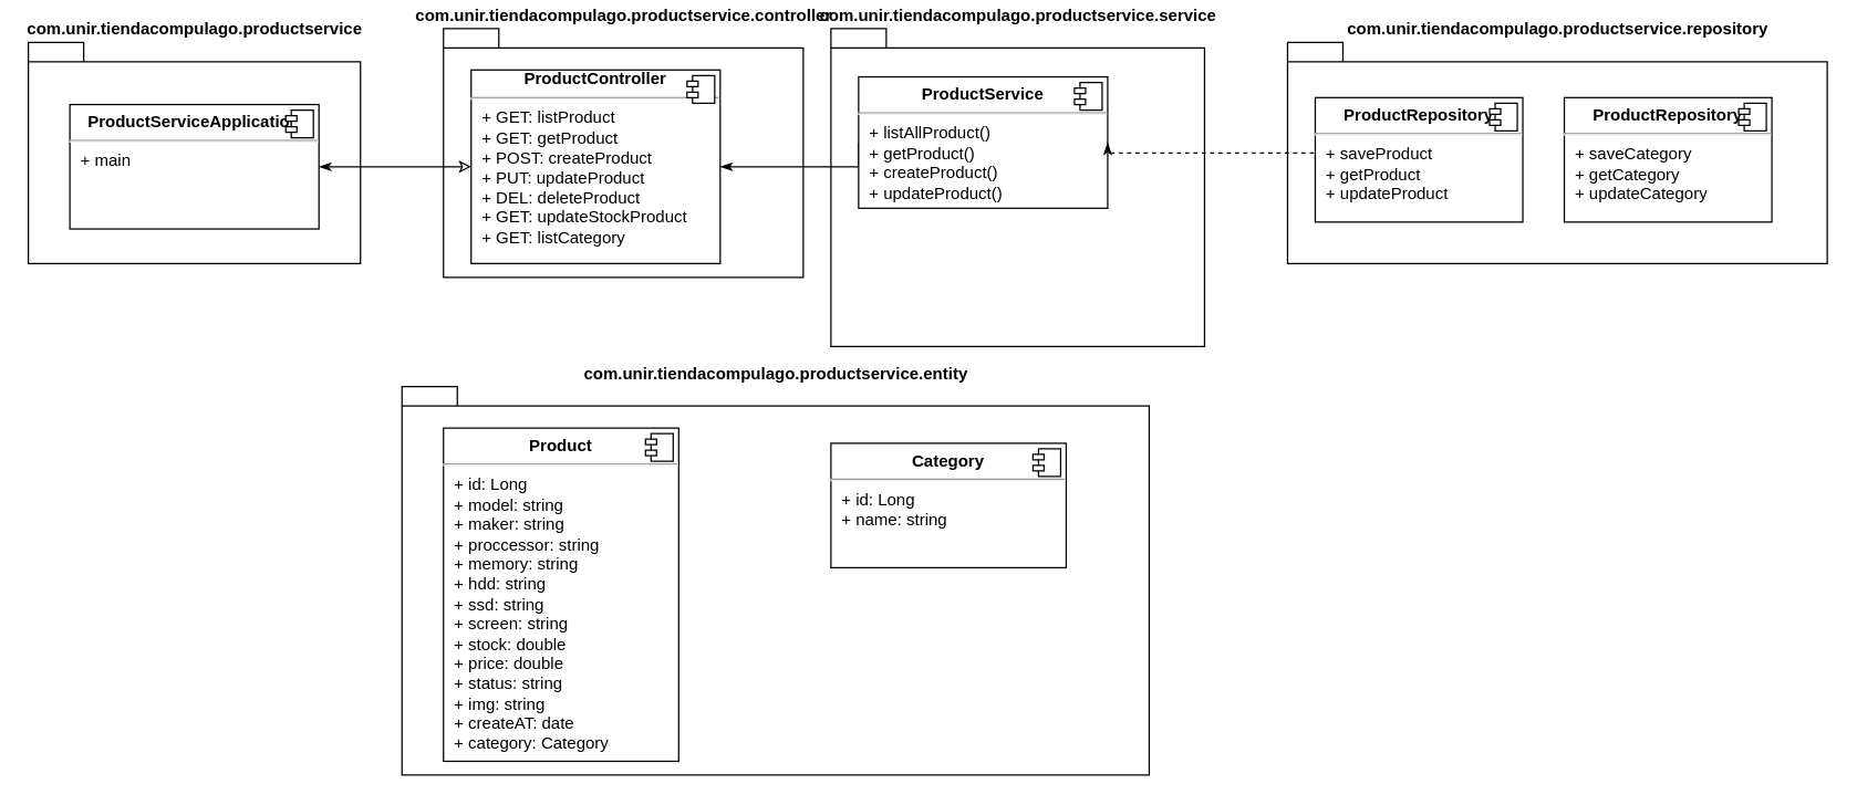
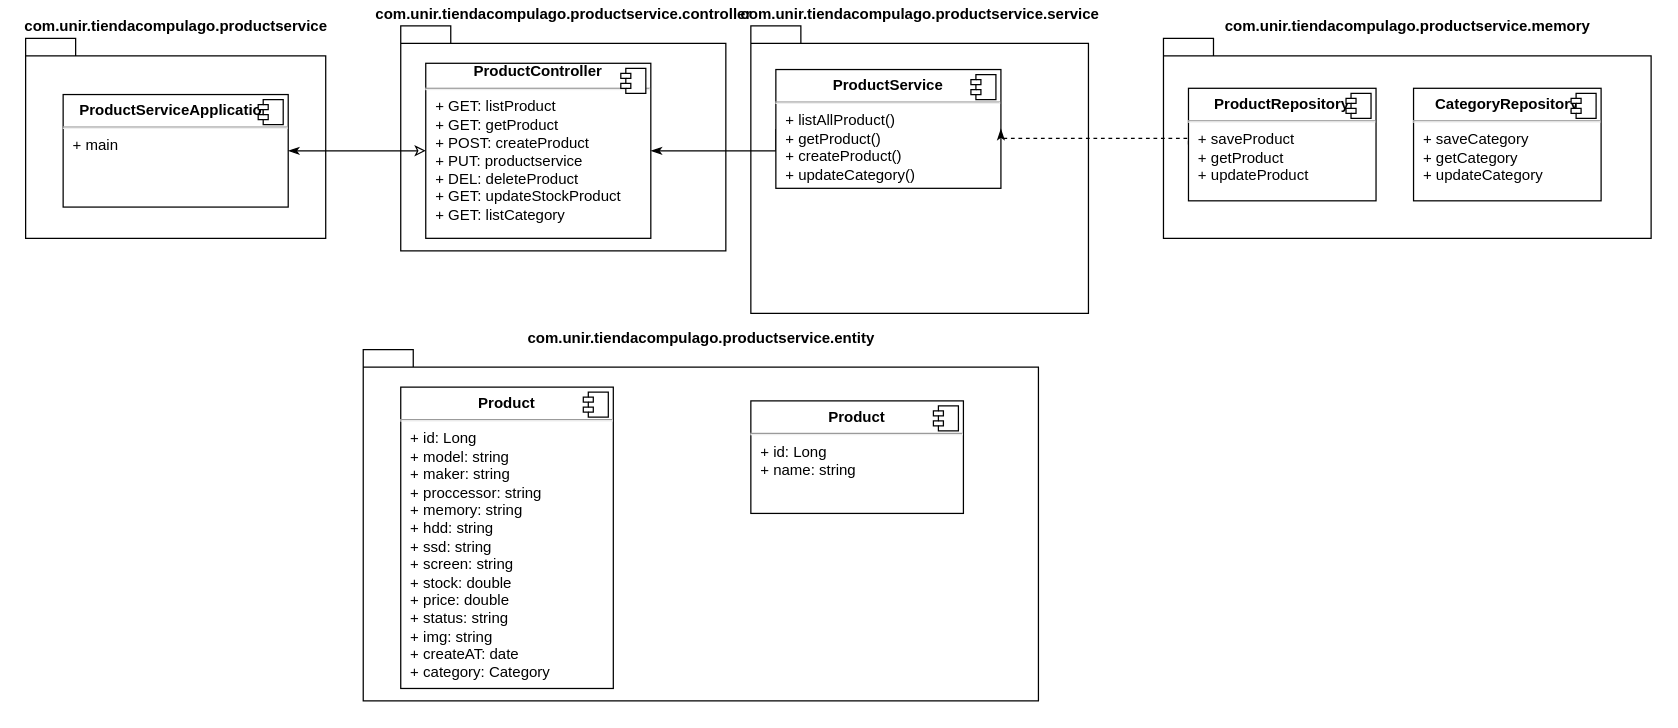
  <mxCell id="0" />
  <mxCell id="1" parent="0" />
  <mxCell id="2" value="com.unir.tiendacompulago.productservice.controller" style="shape=folder;fontStyle=1;spacingTop=10;tabWidth=40;tabHeight=14;tabPosition=left;html=1;verticalAlign=bottom;labelPosition=center;verticalLabelPosition=top;align=center;spacingBottom=0;spacingLeft=0;" parent="1" vertex="1"><mxGeometry x="320" y="20" width="260" height="180" as="geometry" /></mxCell>
- <mxCell id="3" value="&lt;div style=&quot;text-align: center&quot;&gt;&lt;b&gt;ProductController&lt;/b&gt;&lt;br&gt;&lt;/div&gt;&lt;hr&gt;&lt;p style=&quot;margin: 0px ; margin-left: 8px&quot;&gt;+ GET: listProduct&lt;br&gt;+ GET: getProduct&lt;/p&gt;&lt;p style=&quot;margin: 0px ; margin-left: 8px&quot;&gt;+ POST: createProduct&lt;/p&gt;&lt;p style=&quot;margin: 0px ; margin-left: 8px&quot;&gt;+ PUT: updateProduct&lt;br&gt;&lt;/p&gt;&lt;p style=&quot;margin: 0px ; margin-left: 8px&quot;&gt;+ DEL: deleteProduct&lt;br&gt;&lt;/p&gt;&lt;p style=&quot;margin: 0px ; margin-left: 8px&quot;&gt;+ GET: updateStockProduct&lt;br&gt;&lt;/p&gt;&lt;p style=&quot;margin: 0px ; margin-left: 8px&quot;&gt;+ GET: listCategory&lt;br&gt;&lt;/p&gt;" style="align=left;overflow=fill;html=1;dropTarget=0;" parent="1" vertex="1"><mxGeometry x="340" y="50" width="180" height="140" as="geometry" /></mxCell>
+ <mxCell id="3" value="&lt;div style=&quot;text-align: center&quot;&gt;&lt;b&gt;ProductController&lt;/b&gt;&lt;br&gt;&lt;/div&gt;&lt;hr&gt;&lt;p style=&quot;margin: 0px ; margin-left: 8px&quot;&gt;+ GET: listProduct&lt;br&gt;+ GET: getProduct&lt;/p&gt;&lt;p style=&quot;margin: 0px ; margin-left: 8px&quot;&gt;+ POST: createProduct&lt;/p&gt;&lt;p style=&quot;margin: 0px ; margin-left: 8px&quot;&gt;+ PUT: productservice&lt;br&gt;&lt;/p&gt;&lt;p style=&quot;margin: 0px ; margin-left: 8px&quot;&gt;+ DEL: deleteProduct&lt;br&gt;&lt;/p&gt;&lt;p style=&quot;margin: 0px ; margin-left: 8px&quot;&gt;+ GET: updateStockProduct&lt;br&gt;&lt;/p&gt;&lt;p style=&quot;margin: 0px ; margin-left: 8px&quot;&gt;+ GET: listCategory&lt;br&gt;&lt;/p&gt;" style="align=left;overflow=fill;html=1;dropTarget=0;" parent="1" vertex="1"><mxGeometry x="340" y="50" width="180" height="140" as="geometry" /></mxCell>
  <mxCell id="4" value="" style="shape=component;jettyWidth=8;jettyHeight=4;" parent="3" vertex="1"><mxGeometry x="1" width="20" height="20" relative="1" as="geometry"><mxPoint x="-24" y="4" as="offset" /></mxGeometry></mxCell>
  <mxCell id="5" value="com.unir.tiendacompulago.productservice.service" style="shape=folder;fontStyle=1;spacingTop=10;tabWidth=40;tabHeight=14;tabPosition=left;html=1;verticalAlign=bottom;labelPosition=center;verticalLabelPosition=top;align=center;spacingBottom=0;spacingLeft=0;" parent="1" vertex="1"><mxGeometry x="600" y="20" width="270" height="230" as="geometry" /></mxCell>
  <mxCell id="6" style="edgeStyle=orthogonalEdgeStyle;rounded=0;orthogonalLoop=1;jettySize=auto;html=1;exitX=0;exitY=0.5;exitDx=0;exitDy=0;entryX=1;entryY=0.5;entryDx=0;entryDy=0;startArrow=none;startFill=0;endArrow=classicThin;endFill=1;" parent="1" source="7" target="3" edge="1"><mxGeometry relative="1" as="geometry"><Array as="points"><mxPoint x="620" y="120" /></Array></mxGeometry></mxCell>
- <mxCell id="7" value="&lt;p style=&quot;margin: 0px ; margin-top: 6px ; text-align: center&quot;&gt;&lt;b&gt;ProductService&lt;/b&gt;&lt;/p&gt;&lt;hr&gt;&lt;p style=&quot;margin: 0px ; margin-left: 8px&quot;&gt;+ listAllProduct()&lt;br&gt;+ getProduct()&lt;/p&gt;&lt;p style=&quot;margin: 0px ; margin-left: 8px&quot;&gt;&lt;span style=&quot;background-color: initial;&quot;&gt;+ createProduct()&lt;/span&gt;&lt;/p&gt;&lt;p style=&quot;margin: 0px ; margin-left: 8px&quot;&gt;+ updateProduct()&lt;span style=&quot;background-color: initial;&quot;&gt;&lt;br&gt;&lt;/span&gt;&lt;/p&gt;" style="align=left;overflow=fill;html=1;dropTarget=0;" parent="1" vertex="1"><mxGeometry x="620" y="55" width="180" height="95" as="geometry" /></mxCell>
+ <mxCell id="7" value="&lt;p style=&quot;margin: 0px ; margin-top: 6px ; text-align: center&quot;&gt;&lt;b&gt;ProductService&lt;/b&gt;&lt;/p&gt;&lt;hr&gt;&lt;p style=&quot;margin: 0px ; margin-left: 8px&quot;&gt;+ listAllProduct()&lt;br&gt;+ getProduct()&lt;/p&gt;&lt;p style=&quot;margin: 0px ; margin-left: 8px&quot;&gt;&lt;span style=&quot;background-color: initial;&quot;&gt;+ createProduct()&lt;/span&gt;&lt;/p&gt;&lt;p style=&quot;margin: 0px ; margin-left: 8px&quot;&gt;+ updateCategory()&lt;span style=&quot;background-color: initial;&quot;&gt;&lt;br&gt;&lt;/span&gt;&lt;/p&gt;" style="align=left;overflow=fill;html=1;dropTarget=0;" parent="1" vertex="1"><mxGeometry x="620" y="55" width="180" height="95" as="geometry" /></mxCell>
  <mxCell id="8" value="" style="shape=component;jettyWidth=8;jettyHeight=4;" parent="7" vertex="1"><mxGeometry x="1" width="20" height="20" relative="1" as="geometry"><mxPoint x="-24" y="4" as="offset" /></mxGeometry></mxCell>
- <mxCell id="9" value="com.unir.tiendacompulago.productservice.repository" style="shape=folder;fontStyle=1;spacingTop=10;tabWidth=40;tabHeight=14;tabPosition=left;html=1;verticalAlign=bottom;labelPosition=center;verticalLabelPosition=top;align=center;spacingBottom=0;spacingLeft=0;" parent="1" vertex="1"><mxGeometry x="930" y="30" width="390" height="160" as="geometry" /></mxCell>
+ <mxCell id="9" value="com.unir.tiendacompulago.productservice.memory" style="shape=folder;fontStyle=1;spacingTop=10;tabWidth=40;tabHeight=14;tabPosition=left;html=1;verticalAlign=bottom;labelPosition=center;verticalLabelPosition=top;align=center;spacingBottom=0;spacingLeft=0;" parent="1" vertex="1"><mxGeometry x="930" y="30" width="390" height="160" as="geometry" /></mxCell>
  <mxCell id="10" style="edgeStyle=orthogonalEdgeStyle;rounded=0;orthogonalLoop=1;jettySize=auto;html=1;exitX=0;exitY=0.5;exitDx=0;exitDy=0;entryX=1;entryY=0.5;entryDx=0;entryDy=0;startArrow=none;startFill=0;endArrow=classicThin;endFill=1;dashed=1;" parent="1" source="11" target="7" edge="1"><mxGeometry relative="1" as="geometry"><Array as="points"><mxPoint x="950" y="110" /><mxPoint x="800" y="110" /></Array></mxGeometry></mxCell>
  <mxCell id="11" value="&lt;p style=&quot;margin: 0px ; margin-top: 6px ; text-align: center&quot;&gt;&lt;b&gt;ProductRepository&lt;/b&gt;&lt;/p&gt;&lt;hr&gt;&lt;p style=&quot;margin: 0px 0px 0px 8px&quot;&gt;+ saveProduct&lt;br&gt;+ getProduct&lt;/p&gt;&lt;p style=&quot;margin: 0px 0px 0px 8px&quot;&gt;+ updateProduct&lt;/p&gt;" style="align=left;overflow=fill;html=1;dropTarget=0;" parent="1" vertex="1"><mxGeometry x="950" y="70" width="150" height="90" as="geometry" /></mxCell>
  <mxCell id="12" value="" style="shape=component;jettyWidth=8;jettyHeight=4;" parent="11" vertex="1"><mxGeometry x="1" width="20" height="20" relative="1" as="geometry"><mxPoint x="-24" y="4" as="offset" /></mxGeometry></mxCell>
  <mxCell id="13" value="com.unir.tiendacompulago.productservice.entity" style="shape=folder;fontStyle=1;spacingTop=10;tabWidth=40;tabHeight=14;tabPosition=left;html=1;verticalAlign=bottom;labelPosition=center;verticalLabelPosition=top;align=center;spacingBottom=0;spacingLeft=0;" parent="1" vertex="1"><mxGeometry x="290" y="279" width="540" height="281" as="geometry" /></mxCell>
  <mxCell id="14" value="com.unir.tiendacompulago.productservice" style="shape=folder;fontStyle=1;spacingTop=10;tabWidth=40;tabHeight=14;tabPosition=left;html=1;verticalAlign=bottom;labelPosition=center;verticalLabelPosition=top;align=center;spacingBottom=0;spacingLeft=0;" parent="1" vertex="1"><mxGeometry x="20" y="30" width="240" height="160" as="geometry" /></mxCell>
  <mxCell id="15" value="&lt;p style=&quot;margin: 0px ; margin-top: 6px ; text-align: center&quot;&gt;&lt;b&gt;ProductServiceApplication&lt;/b&gt;&lt;br&gt;&lt;/p&gt;&lt;hr&gt;&lt;p style=&quot;margin: 0px ; margin-left: 8px&quot;&gt;+ main&lt;br&gt;&lt;br&gt;&lt;/p&gt;" style="align=left;overflow=fill;html=1;dropTarget=0;" parent="1" vertex="1"><mxGeometry x="50" y="75" width="180" height="90" as="geometry" /></mxCell>
  <mxCell id="16" value="" style="shape=component;jettyWidth=8;jettyHeight=4;" parent="15" vertex="1"><mxGeometry x="1" width="20" height="20" relative="1" as="geometry"><mxPoint x="-24" y="4" as="offset" /></mxGeometry></mxCell>
  <mxCell id="17" value="" style="endArrow=classic;html=1;rounded=0;endFill=0;startArrow=classicThin;startFill=1;entryX=0;entryY=0.5;entryDx=0;entryDy=0;exitX=1;exitY=0.5;exitDx=0;exitDy=0;" parent="1" target="3" edge="1" source="15"><mxGeometry width="50" height="50" relative="1" as="geometry"><mxPoint x="230" y="95" as="sourcePoint" /><mxPoint x="320" y="102" as="targetPoint" /></mxGeometry></mxCell>
  <mxCell id="18" value="&lt;p style=&quot;margin: 0px ; margin-top: 6px ; text-align: center&quot;&gt;&lt;b&gt;Product&lt;/b&gt;&lt;/p&gt;&lt;hr&gt;&lt;p style=&quot;margin: 0px ; margin-left: 8px&quot;&gt;+&amp;nbsp;id: Long&lt;br&gt;+ model: string&lt;/p&gt;&lt;p style=&quot;margin: 0px ; margin-left: 8px&quot;&gt;+&amp;nbsp;maker: string&lt;/p&gt;&lt;p style=&quot;margin: 0px ; margin-left: 8px&quot;&gt;+&amp;nbsp;proccessor: string&lt;/p&gt;&lt;p style=&quot;margin: 0px ; margin-left: 8px&quot;&gt;+&amp;nbsp;memory: string&lt;/p&gt;&lt;p style=&quot;margin: 0px ; margin-left: 8px&quot;&gt;+&amp;nbsp;hdd: string&lt;/p&gt;&lt;p style=&quot;margin: 0px ; margin-left: 8px&quot;&gt;+&amp;nbsp;ssd: string&lt;/p&gt;&lt;p style=&quot;margin: 0px ; margin-left: 8px&quot;&gt;+&amp;nbsp;screen: string&lt;br&gt;&lt;/p&gt;&lt;p style=&quot;margin: 0px ; margin-left: 8px&quot;&gt;+&amp;nbsp;stock: double&lt;br&gt;&lt;/p&gt;&lt;p style=&quot;margin: 0px ; margin-left: 8px&quot;&gt;+ price: double&lt;br&gt;&lt;/p&gt;&lt;p style=&quot;margin: 0px ; margin-left: 8px&quot;&gt;+&amp;nbsp;status: string&lt;br&gt;&lt;/p&gt;&lt;p style=&quot;margin: 0px ; margin-left: 8px&quot;&gt;+&amp;nbsp;img: string&lt;br&gt;&lt;/p&gt;&lt;p style=&quot;margin: 0px ; margin-left: 8px&quot;&gt;+&amp;nbsp;createAT: date&lt;br&gt;&lt;/p&gt;&lt;p style=&quot;margin: 0px ; margin-left: 8px&quot;&gt;+&amp;nbsp;category: Category&lt;br&gt;&lt;/p&gt;" style="align=left;overflow=fill;html=1;dropTarget=0;" parent="1" vertex="1"><mxGeometry x="320" y="309" width="170" height="241" as="geometry" /></mxCell>
  <mxCell id="19" value="" style="shape=component;jettyWidth=8;jettyHeight=4;" parent="18" vertex="1"><mxGeometry x="1" width="20" height="20" relative="1" as="geometry"><mxPoint x="-24" y="4" as="offset" /></mxGeometry></mxCell>
- <mxCell id="20" value="&lt;p style=&quot;margin: 0px ; margin-top: 6px ; text-align: center&quot;&gt;&lt;b&gt;Category&lt;/b&gt;&lt;br&gt;&lt;/p&gt;&lt;hr&gt;&lt;p style=&quot;margin: 0px ; margin-left: 8px&quot;&gt;+ id: Long&lt;br&gt;&lt;/p&gt;&lt;p style=&quot;margin: 0px ; margin-left: 8px&quot;&gt;+ name: string&lt;br&gt;&lt;/p&gt;" style="align=left;overflow=fill;html=1;dropTarget=0;" parent="1" vertex="1"><mxGeometry x="600" y="320" width="170" height="90" as="geometry" /></mxCell>
+ <mxCell id="20" value="&lt;p style=&quot;margin: 0px ; margin-top: 6px ; text-align: center&quot;&gt;&lt;b&gt;Product&lt;/b&gt;&lt;br&gt;&lt;/p&gt;&lt;hr&gt;&lt;p style=&quot;margin: 0px ; margin-left: 8px&quot;&gt;+ id: Long&lt;br&gt;&lt;/p&gt;&lt;p style=&quot;margin: 0px ; margin-left: 8px&quot;&gt;+ name: string&lt;br&gt;&lt;/p&gt;" style="align=left;overflow=fill;html=1;dropTarget=0;" parent="1" vertex="1"><mxGeometry x="600" y="320" width="170" height="90" as="geometry" /></mxCell>
  <mxCell id="21" value="" style="shape=component;jettyWidth=8;jettyHeight=4;" parent="20" vertex="1"><mxGeometry x="1" width="20" height="20" relative="1" as="geometry"><mxPoint x="-24" y="4" as="offset" /></mxGeometry></mxCell>
  <mxCell id="22" style="edgeStyle=elbowEdgeStyle;rounded=0;orthogonalLoop=1;jettySize=auto;html=1;entryX=0;entryY=0.5;entryDx=0;entryDy=0;" parent="1" edge="1"><mxGeometry relative="1" as="geometry"><mxPoint x="620" y="215" as="sourcePoint" /><mxPoint x="620" y="215" as="targetPoint" /></mxGeometry></mxCell>
  <mxCell id="23" style="edgeStyle=elbowEdgeStyle;rounded=0;orthogonalLoop=1;jettySize=auto;html=1;exitX=0.5;exitY=1;exitDx=0;exitDy=0;startArrow=classicThin;startFill=1;endArrow=classicThin;endFill=1;" parent="1" edge="1"><mxGeometry relative="1" as="geometry"><mxPoint x="941.5" y="250" as="sourcePoint" /><mxPoint x="942" y="250" as="targetPoint" /></mxGeometry></mxCell>
- <mxCell id="24" value="&lt;p style=&quot;margin: 0px ; margin-top: 6px ; text-align: center&quot;&gt;&lt;b&gt;ProductRepository&lt;/b&gt;&lt;/p&gt;&lt;hr&gt;&lt;p style=&quot;margin: 0px 0px 0px 8px&quot;&gt;+ saveCategory&lt;br&gt;+ getCategory&lt;/p&gt;&lt;p style=&quot;margin: 0px 0px 0px 8px&quot;&gt;+ updateCategory&lt;/p&gt;" style="align=left;overflow=fill;html=1;dropTarget=0;" vertex="1" parent="1"><mxGeometry x="1130" y="70" width="150" height="90" as="geometry" /></mxCell>
+ <mxCell id="24" value="&lt;p style=&quot;margin: 0px ; margin-top: 6px ; text-align: center&quot;&gt;&lt;b&gt;CategoryRepository&lt;/b&gt;&lt;/p&gt;&lt;hr&gt;&lt;p style=&quot;margin: 0px 0px 0px 8px&quot;&gt;+ saveCategory&lt;br&gt;+ getCategory&lt;/p&gt;&lt;p style=&quot;margin: 0px 0px 0px 8px&quot;&gt;+ updateCategory&lt;/p&gt;" style="align=left;overflow=fill;html=1;dropTarget=0;" vertex="1" parent="1"><mxGeometry x="1130" y="70" width="150" height="90" as="geometry" /></mxCell>
  <mxCell id="25" value="" style="shape=component;jettyWidth=8;jettyHeight=4;" vertex="1" parent="24"><mxGeometry x="1" width="20" height="20" relative="1" as="geometry"><mxPoint x="-24" y="4" as="offset" /></mxGeometry></mxCell>
